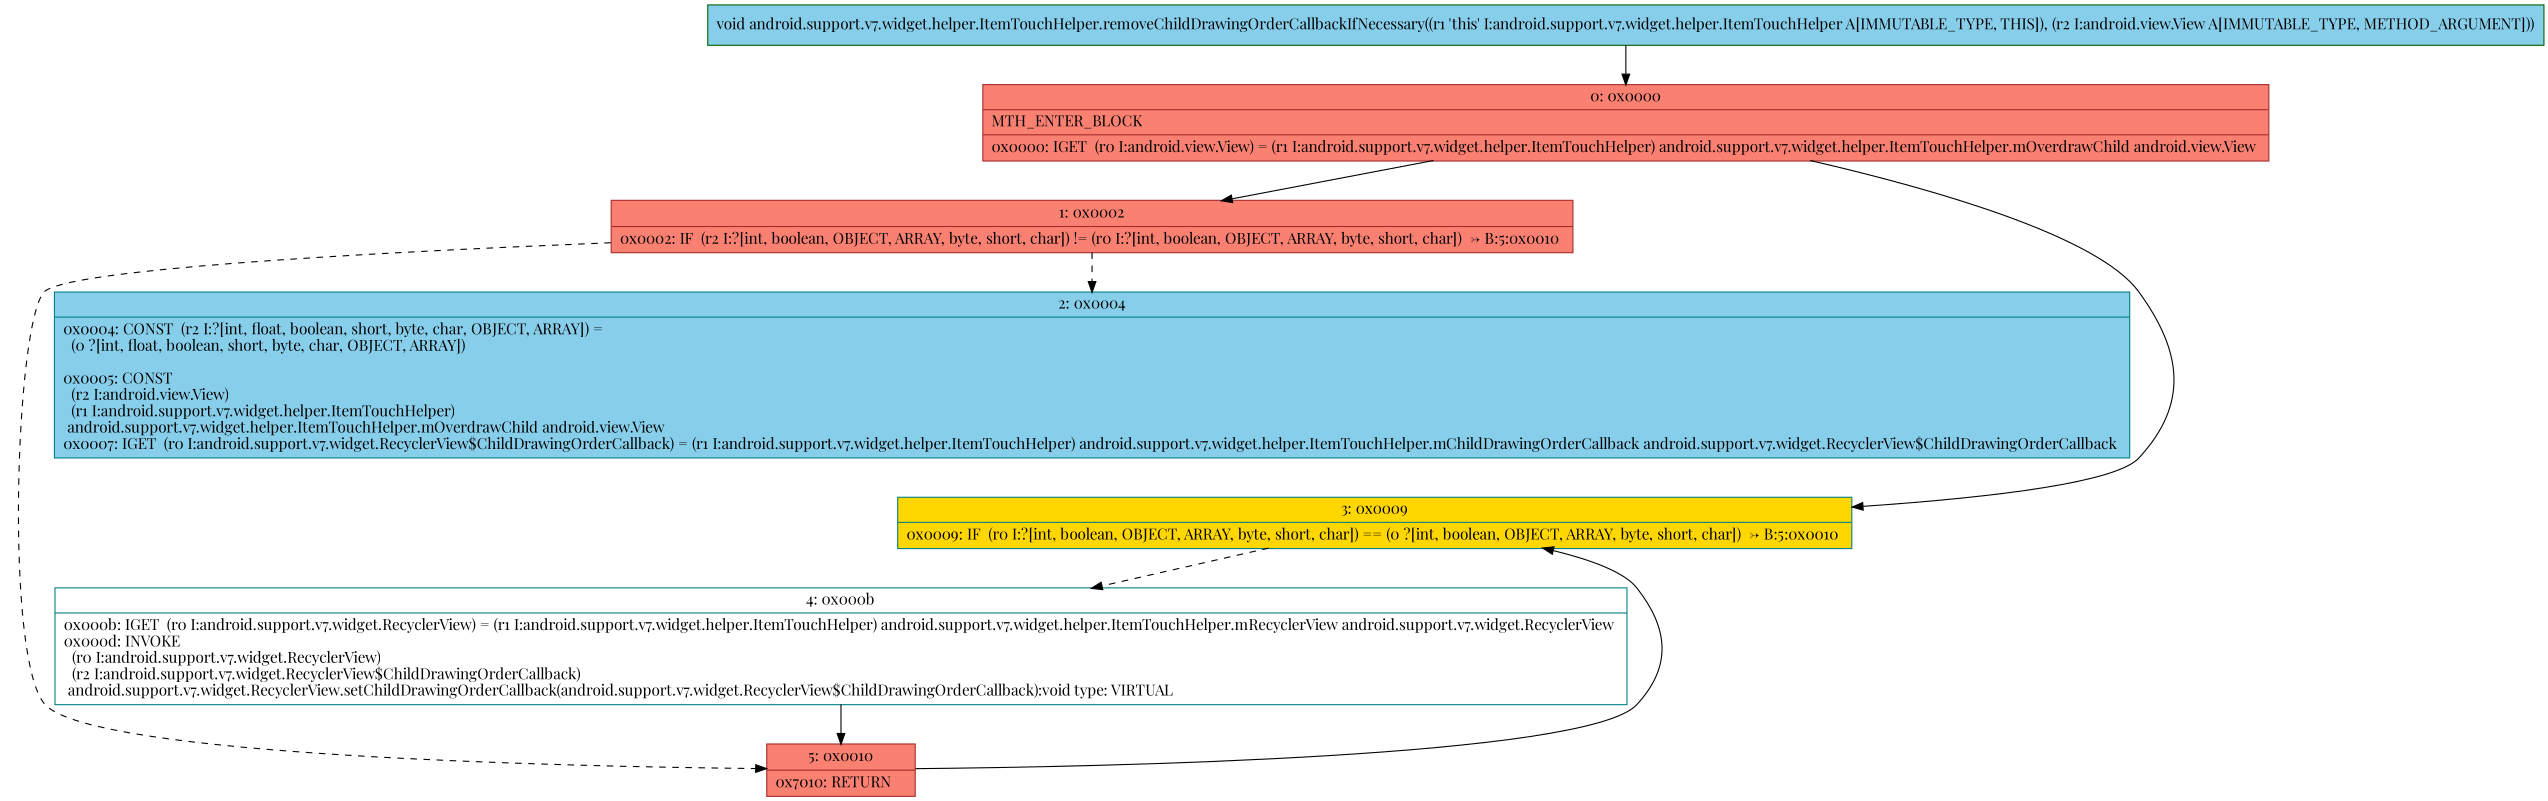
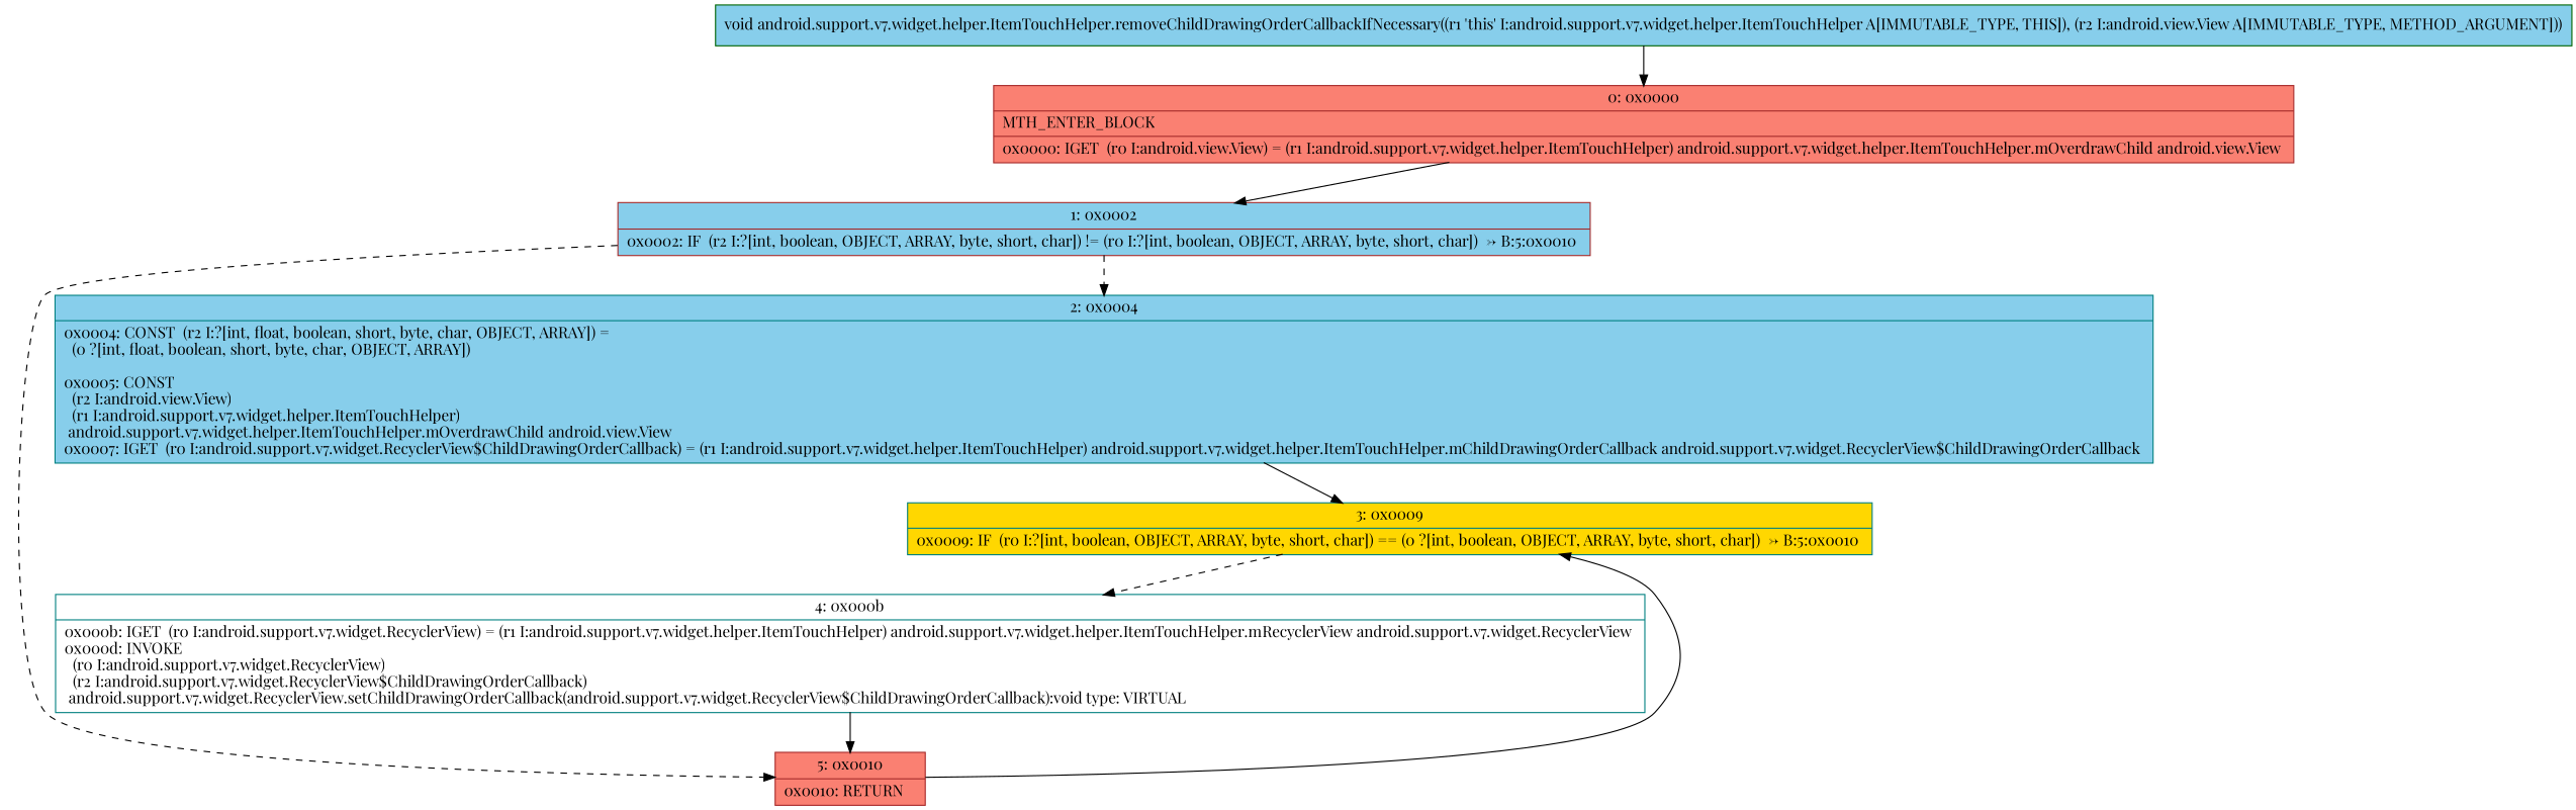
  digraph {
    fontname="Playfair Display"
    node [color=brown fillcolor=salmon fontname="Playfair Display" shape=record style=filled]
    edge [fontname="Playfair Display"]
    n1 [label="{0\:\ 0x0000|MTH_ENTER_BLOCK\l|0x0000: IGET  (r0 I:android.view.View) = (r1 I:android.support.v7.widget.helper.ItemTouchHelper) android.support.v7.widget.helper.ItemTouchHelper.mOverdrawChild android.view.View \l}"]
-   n2 [label="{1\:\ 0x0002|0x0002: IF  (r2 I:?[int, boolean, OBJECT, ARRAY, byte, short, char]) != (r0 I:?[int, boolean, OBJECT, ARRAY, byte, short, char])  \-\> B:5:0x0010 \l}"]
+   n2 [fillcolor=skyblue label="{1\:\ 0x0002|0x0002: IF  (r2 I:?[int, boolean, OBJECT, ARRAY, byte, short, char]) != (r0 I:?[int, boolean, OBJECT, ARRAY, byte, short, char])  \-\> B:5:0x0010 \l}"]
    n3 [color=teal fillcolor=skyblue label="{2\:\ 0x0004|0x0004: CONST  (r2 I:?[int, float, boolean, short, byte, char, OBJECT, ARRAY]) = \l  (0 ?[int, float, boolean, short, byte, char, OBJECT, ARRAY])\l \l0x0005: CONST  \l  (r2 I:android.view.View)\l  (r1 I:android.support.v7.widget.helper.ItemTouchHelper)\l android.support.v7.widget.helper.ItemTouchHelper.mOverdrawChild android.view.View \l0x0007: IGET  (r0 I:android.support.v7.widget.RecyclerView$ChildDrawingOrderCallback) = (r1 I:android.support.v7.widget.helper.ItemTouchHelper) android.support.v7.widget.helper.ItemTouchHelper.mChildDrawingOrderCallback android.support.v7.widget.RecyclerView$ChildDrawingOrderCallback \l}"]
-   n4 [label="{5\:\ 0x0010|0x7010: RETURN   \l}"]
+   n4 [label="{5\:\ 0x0010|0x0010: RETURN   \l}"]
    n5 [color=teal fillcolor=gold label="{3\:\ 0x0009|0x0009: IF  (r0 I:?[int, boolean, OBJECT, ARRAY, byte, short, char]) == (0 ?[int, boolean, OBJECT, ARRAY, byte, short, char])  \-\> B:5:0x0010 \l}"]
    n6 [color=teal fillcolor=white label="{4\:\ 0x000b|0x000b: IGET  (r0 I:android.support.v7.widget.RecyclerView) = (r1 I:android.support.v7.widget.helper.ItemTouchHelper) android.support.v7.widget.helper.ItemTouchHelper.mRecyclerView android.support.v7.widget.RecyclerView \l0x000d: INVOKE  \l  (r0 I:android.support.v7.widget.RecyclerView)\l  (r2 I:android.support.v7.widget.RecyclerView$ChildDrawingOrderCallback)\l android.support.v7.widget.RecyclerView.setChildDrawingOrderCallback(android.support.v7.widget.RecyclerView$ChildDrawingOrderCallback):void type: VIRTUAL \l}"]
    n7 [color=darkgreen fillcolor=skyblue label="{void android.support.v7.widget.helper.ItemTouchHelper.removeChildDrawingOrderCallbackIfNecessary((r1 'this' I:android.support.v7.widget.helper.ItemTouchHelper A[IMMUTABLE_TYPE, THIS]), (r2 I:android.view.View A[IMMUTABLE_TYPE, METHOD_ARGUMENT])) }"]
    n1 -> n2
    n2 -> n3 [style=dashed]
    n2 -> n4 [style=dashed]
-   n1 -> n5
+   n3 -> n5
    n4 -> n5
    n5 -> n6 [style=dashed]
    n6 -> n4
    n7 -> n1
  }
